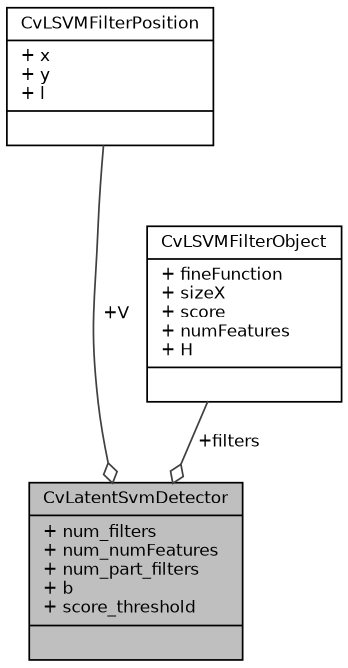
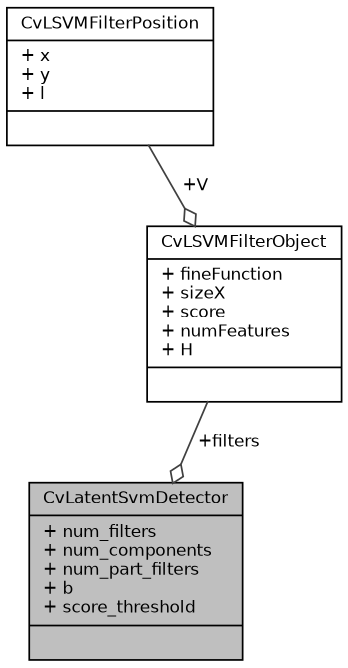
  digraph {
    node [color=black fillcolor=white fontname=Helvetica fontsize=10 shape=record style=filled]
    edge [arrowhead=odiamond color=grey25 fontname=Helvetica fontsize=10 labelfontname=Helvetica labelfontsize=10 style=solid]
-   n1 [fillcolor=grey75 fontcolor=black height=0.2 label="{CvLatentSvmDetector\n|+ num_filters\l+ num_numFeatures\l+ num_part_filters\l+ b\l+ score_threshold\l|}" width=0.4]
+   n1 [fillcolor=grey75 fontcolor=black height=0.2 label="{CvLatentSvmDetector\n|+ num_filters\l+ num_components\l+ num_part_filters\l+ b\l+ score_threshold\l|}" width=0.4]
    n2 [height=0.2 label="{CvLSVMFilterObject\n|+ fineFunction\l+ sizeX\l+ score\l+ numFeatures\l+ H\l|}" width=0.4]
    n3 [height=0.2 label="{CvLSVMFilterPosition\n|+ x\l+ y\l+ l\l|}" width=0.4]
    n2 -> n1 [label=" +filters"]
-   n3 -> n1 [label=" +V"]
+   n3 -> n2 [label=" +V"]
  }
